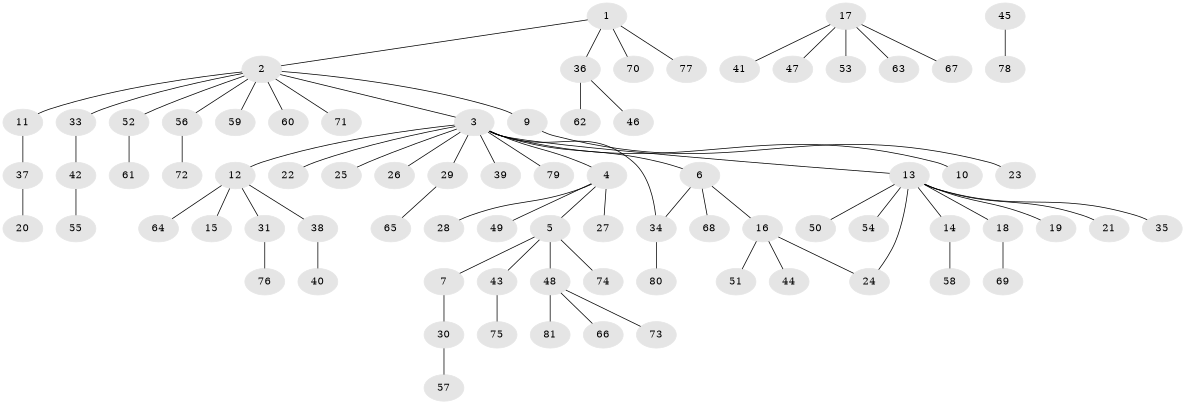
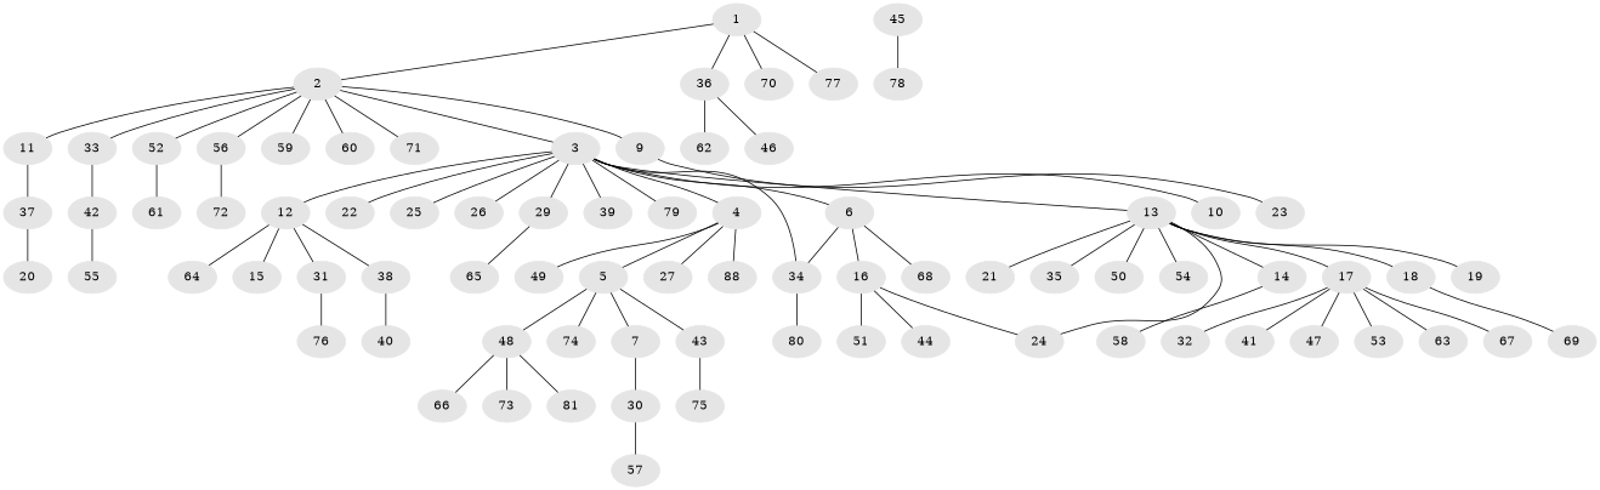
  graph {
    node [color=gray90 style=filled]
    1
    2
    36
    70
    77
    3
    9
    11
    33
    52
    56
    59
    60
    71
    46
    62
    4
    6
    10
    12
    13
    22
    25
    26
    29
    34
    39
    79
    23
    37
    42
    61
    72
    5
    27
-   28
+   28 [label=88]
    49
    16
    68
    15
    31
    38
    64
    14
    17
    18
    19
    21
    24
    35
    50
    54
    65
    80
    7
    43
    48
    74
    30
    75
    66
    73
    81
    44
    51
    57
    20
    76
    40
    58
+   32
    41
    47
    53
    63
    67
    69
    45
    78
    55
    1 -- 2
    1 -- 36
    1 -- 70
    1 -- 77
    2 -- 3
    2 -- 9
    2 -- 11
    2 -- 33
    2 -- 52
    2 -- 56
    2 -- 59
    2 -- 60
    2 -- 71
    36 -- 46
    36 -- 62
    3 -- 4
    3 -- 6
    3 -- 10
    3 -- 12
    3 -- 13
    3 -- 22
    3 -- 25
    3 -- 26
    3 -- 29
    3 -- 34
    3 -- 39
    3 -- 79
    9 -- 23
    11 -- 37
    33 -- 42
    52 -- 61
    56 -- 72
    4 -- 5
    4 -- 27
    4 -- 28
    4 -- 49
    6 -- 34
    6 -- 16
    6 -- 68
    12 -- 15
    12 -- 31
    12 -- 38
    12 -- 64
    13 -- 14
+   13 -- 17
    13 -- 18
    13 -- 19
    13 -- 21
    13 -- 24
    13 -- 35
    13 -- 50
    13 -- 54
    29 -- 65
    34 -- 80
    37 -- 20
    42 -- 55
    5 -- 7
    5 -- 43
    5 -- 48
    5 -- 74
    16 -- 24
    16 -- 44
    16 -- 51
    31 -- 76
    38 -- 40
    14 -- 58
+   17 -- 32
    17 -- 41
    17 -- 47
    17 -- 53
    17 -- 63
    17 -- 67
    18 -- 69
    7 -- 30
    43 -- 75
    48 -- 66
    48 -- 73
    48 -- 81
    30 -- 57
    45 -- 78
  }
